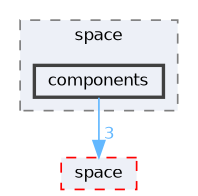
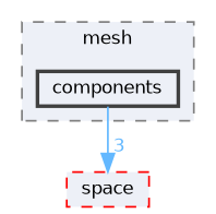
  digraph {
    compound=true
    node [fillcolor="#edf0f7" fontname=Helvetica fontsize=10 shape=box]
    n1 [color=grey25 height=0.2 label=components style="filled,bold" width=0.4]
    n2 [color=red height=0.2 label=space style="filled,dashed" width=0.4]
    subgraph cluster_1 {
      bgcolor="#edf0f7"
      fontname=Helvetica
      fontsize=10
-     label=space
+     label=mesh
      pencolor=grey50
      style="filled,dashed"
      n1
    }
    n1 -> n2 [color=steelblue1 fontcolor=steelblue1 fontname=Helvetica fontsize=10 headlabel=3 labeldistance=1.5 labelfontname=Helvetica labelfontsize=10]
  }
